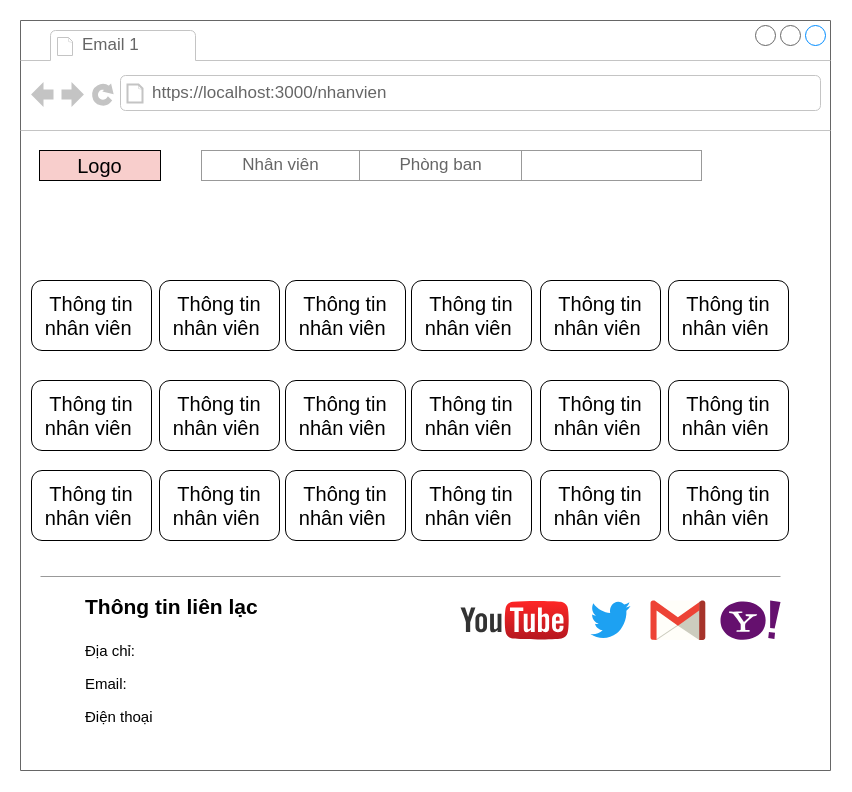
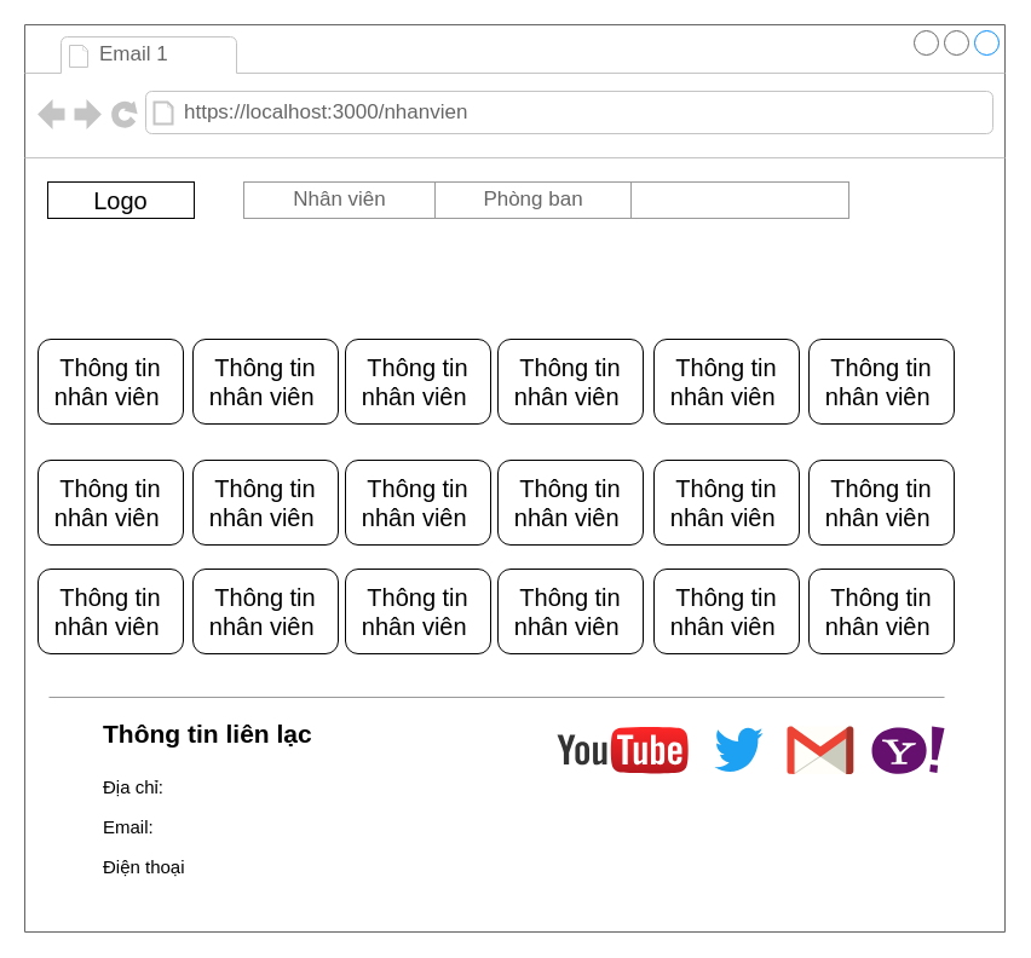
  <mxCell id="0" />
  <mxCell id="1" parent="0" />
  <mxCell id="2" value="" style="strokeWidth=1;shadow=0;dashed=0;align=center;html=1;shape=mxgraph.mockup.containers.browserWindow;rSize=0;strokeColor=#666666;strokeColor2=#008cff;strokeColor3=#c4c4c4;mainText=,;recursiveResize=0;fontSize=15;" parent="1" vertex="1"><mxGeometry x="20" y="20" width="810" height="750" as="geometry" /></mxCell>
  <mxCell id="3" value="Email 1" style="strokeWidth=1;shadow=0;dashed=0;align=center;html=1;shape=mxgraph.mockup.containers.anchor;fontSize=17;fontColor=#666666;align=left;" parent="2" vertex="1"><mxGeometry x="60" y="12" width="110" height="26" as="geometry" /></mxCell>
  <mxCell id="4" value="https://localhost:3000/nhanvien" style="strokeWidth=1;shadow=0;dashed=0;align=center;html=1;shape=mxgraph.mockup.containers.anchor;rSize=0;fontSize=17;fontColor=#666666;align=left;" parent="2" vertex="1"><mxGeometry x="130" y="60" width="250" height="26" as="geometry" /></mxCell>
- <mxCell id="5" value="Logo" style="rounded=0;whiteSpace=wrap;html=1;fontSize=20;fillColor=#f8cecc;" parent="2" vertex="1"><mxGeometry x="19" y="130" width="121" height="30" as="geometry" /></mxCell>
+ <mxCell id="5" value="Logo" style="rounded=0;whiteSpace=wrap;html=1;fontSize=20;" parent="2" vertex="1"><mxGeometry x="19" y="130" width="121" height="30" as="geometry" /></mxCell>
  <mxCell id="6" value="Thông tin&lt;br&gt;nhân viên&amp;nbsp;" style="rounded=1;whiteSpace=wrap;html=1;fontSize=20;" parent="2" vertex="1"><mxGeometry x="11" y="260" width="120" height="70" as="geometry" /></mxCell>
  <mxCell id="7" value="Thông tin&lt;br&gt;nhân viên&amp;nbsp;" style="rounded=1;whiteSpace=wrap;html=1;fontSize=20;" parent="2" vertex="1"><mxGeometry x="139" y="260" width="120" height="70" as="geometry" /></mxCell>
  <mxCell id="8" value="Thông tin&lt;br&gt;nhân viên&amp;nbsp;" style="rounded=1;whiteSpace=wrap;html=1;fontSize=20;" parent="2" vertex="1"><mxGeometry x="391" y="260" width="120" height="70" as="geometry" /></mxCell>
  <mxCell id="9" value="Thông tin&lt;br&gt;nhân viên&amp;nbsp;" style="rounded=1;whiteSpace=wrap;html=1;fontSize=20;" parent="2" vertex="1"><mxGeometry x="520" y="260" width="120" height="70" as="geometry" /></mxCell>
  <mxCell id="10" value="Thông tin&lt;br&gt;nhân viên&amp;nbsp;" style="rounded=1;whiteSpace=wrap;html=1;fontSize=20;" parent="2" vertex="1"><mxGeometry x="648" y="260" width="120" height="70" as="geometry" /></mxCell>
  <mxCell id="11" value="Thông tin&lt;br&gt;nhân viên&amp;nbsp;" style="rounded=1;whiteSpace=wrap;html=1;fontSize=20;" parent="2" vertex="1"><mxGeometry x="265" y="260" width="120" height="70" as="geometry" /></mxCell>
  <mxCell id="12" value="Thông tin&lt;br&gt;nhân viên&amp;nbsp;" style="rounded=1;whiteSpace=wrap;html=1;fontSize=20;" parent="2" vertex="1"><mxGeometry x="11" y="360" width="120" height="70" as="geometry" /></mxCell>
  <mxCell id="13" value="Thông tin&lt;br&gt;nhân viên&amp;nbsp;" style="rounded=1;whiteSpace=wrap;html=1;fontSize=20;" parent="2" vertex="1"><mxGeometry x="139" y="360" width="120" height="70" as="geometry" /></mxCell>
  <mxCell id="14" value="Thông tin&lt;br&gt;nhân viên&amp;nbsp;" style="rounded=1;whiteSpace=wrap;html=1;fontSize=20;" parent="2" vertex="1"><mxGeometry x="391" y="360" width="120" height="70" as="geometry" /></mxCell>
  <mxCell id="15" value="Thông tin&lt;br&gt;nhân viên&amp;nbsp;" style="rounded=1;whiteSpace=wrap;html=1;fontSize=20;" parent="2" vertex="1"><mxGeometry x="520" y="360" width="120" height="70" as="geometry" /></mxCell>
  <mxCell id="16" value="Thông tin&lt;br&gt;nhân viên&amp;nbsp;" style="rounded=1;whiteSpace=wrap;html=1;fontSize=20;" parent="2" vertex="1"><mxGeometry x="648" y="360" width="120" height="70" as="geometry" /></mxCell>
  <mxCell id="17" value="Thông tin&lt;br&gt;nhân viên&amp;nbsp;" style="rounded=1;whiteSpace=wrap;html=1;fontSize=20;" parent="2" vertex="1"><mxGeometry x="265" y="360" width="120" height="70" as="geometry" /></mxCell>
  <mxCell id="18" value="Thông tin&lt;br&gt;nhân viên&amp;nbsp;" style="rounded=1;whiteSpace=wrap;html=1;fontSize=20;" parent="2" vertex="1"><mxGeometry x="11" y="450" width="120" height="70" as="geometry" /></mxCell>
  <mxCell id="19" value="Thông tin&lt;br&gt;nhân viên&amp;nbsp;" style="rounded=1;whiteSpace=wrap;html=1;fontSize=20;" parent="2" vertex="1"><mxGeometry x="139" y="450" width="120" height="70" as="geometry" /></mxCell>
  <mxCell id="20" value="Thông tin&lt;br&gt;nhân viên&amp;nbsp;" style="rounded=1;whiteSpace=wrap;html=1;fontSize=20;" parent="2" vertex="1"><mxGeometry x="391" y="450" width="120" height="70" as="geometry" /></mxCell>
  <mxCell id="21" value="Thông tin&lt;br&gt;nhân viên&amp;nbsp;" style="rounded=1;whiteSpace=wrap;html=1;fontSize=20;" parent="2" vertex="1"><mxGeometry x="520" y="450" width="120" height="70" as="geometry" /></mxCell>
  <mxCell id="22" value="Thông tin&lt;br&gt;nhân viên&amp;nbsp;" style="rounded=1;whiteSpace=wrap;html=1;fontSize=20;" parent="2" vertex="1"><mxGeometry x="648" y="450" width="120" height="70" as="geometry" /></mxCell>
  <mxCell id="23" value="Thông tin&lt;br&gt;nhân viên&amp;nbsp;" style="rounded=1;whiteSpace=wrap;html=1;fontSize=20;" parent="2" vertex="1"><mxGeometry x="265" y="450" width="120" height="70" as="geometry" /></mxCell>
  <mxCell id="24" value="&lt;h1&gt;&lt;font style=&quot;font-size: 21px&quot;&gt;Thông tin liên lạc&lt;/font&gt;&lt;/h1&gt;&lt;p&gt;Địa chỉ:&lt;/p&gt;&lt;p&gt;Email:&lt;/p&gt;&lt;p&gt;Điện thoại&lt;/p&gt;" style="text;html=1;strokeColor=none;fillColor=none;spacing=5;spacingTop=-20;whiteSpace=wrap;overflow=hidden;rounded=0;fontSize=15;" parent="2" vertex="1"><mxGeometry x="60" y="556" width="190" height="180" as="geometry" /></mxCell>
  <mxCell id="25" value="" style="verticalLabelPosition=bottom;shadow=0;dashed=0;align=center;html=1;verticalAlign=top;strokeWidth=1;shape=mxgraph.mockup.markup.line;strokeColor=#999999;fontSize=21;" parent="2" vertex="1"><mxGeometry x="20" y="546" width="740" height="20" as="geometry" /></mxCell>
  <mxCell id="26" value="" style="dashed=0;outlineConnect=0;html=1;align=center;labelPosition=center;verticalLabelPosition=bottom;verticalAlign=top;shape=mxgraph.weblogos.youtube;fillColor=#FF2626;gradientColor=#B5171F;fontSize=21;" parent="2" vertex="1"><mxGeometry x="440" y="580" width="108.6" height="39.2" as="geometry" /></mxCell>
  <mxCell id="27" value="" style="dashed=0;outlineConnect=0;html=1;align=center;labelPosition=center;verticalLabelPosition=bottom;verticalAlign=top;shape=mxgraph.weblogos.twitter;fillColor=#1DA1F2;strokeColor=none;fontSize=21;" parent="2" vertex="1"><mxGeometry x="570" y="580" width="40" height="39.2" as="geometry" /></mxCell>
  <mxCell id="28" value="" style="dashed=0;outlineConnect=0;html=1;align=center;labelPosition=center;verticalLabelPosition=bottom;verticalAlign=top;shape=mxgraph.weblogos.gmail;fontSize=21;" parent="2" vertex="1"><mxGeometry x="630" y="580.0" width="54.8" height="39.4" as="geometry" /></mxCell>
  <mxCell id="29" value="" style="dashed=0;outlineConnect=0;html=1;align=center;labelPosition=center;verticalLabelPosition=bottom;verticalAlign=top;shape=mxgraph.weblogos.yahoo_2;fillColor=#65106E;strokeColor=none;fontSize=21;" parent="2" vertex="1"><mxGeometry x="700" y="580" width="60" height="39.2" as="geometry" /></mxCell>
  <mxCell id="30" value="" style="strokeWidth=1;shadow=0;dashed=0;align=center;html=1;shape=mxgraph.mockup.forms.rrect;rSize=0;strokeColor=#999999;fontSize=21;" parent="1" vertex="1"><mxGeometry x="201" y="150" width="500" height="30" as="geometry" /></mxCell>
  <mxCell id="31" value="Nhân viên" style="strokeColor=inherit;fillColor=inherit;gradientColor=inherit;strokeWidth=1;shadow=0;dashed=0;align=center;html=1;shape=mxgraph.mockup.forms.rrect;rSize=0;fontSize=17;fontColor=#666666;" parent="30" vertex="1"><mxGeometry width="158" height="30" as="geometry" /></mxCell>
  <mxCell id="32" value="Phòng ban" style="strokeColor=inherit;fillColor=inherit;gradientColor=inherit;strokeWidth=1;shadow=0;dashed=0;align=center;html=1;shape=mxgraph.mockup.forms.rrect;rSize=0;fontSize=17;fontColor=#666666;" parent="30" vertex="1"><mxGeometry x="158" width="162" height="30" as="geometry" /></mxCell>
